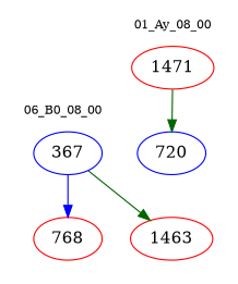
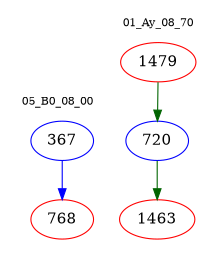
  digraph {
    node [color=red]
    edge [color=darkgreen]
    n1 [color=blue label=720]
    n2 [label=1463]
-   n3 [label=1471]
+   n3 [label=1479]
    n4 [color=blue label=367]
    n5 [label=768]
    subgraph cluster_1 {
      color=white
      fontsize=10
-     label="01_Ay_08_00"
+     label="01_Ay_08_70"
      n1
      n2
      n3
    }
    subgraph cluster_2 {
      color=white
      fontsize=10
-     label="06_B0_08_00"
+     label="05_B0_08_00"
      n4
      n5
    }
-   n4 -> n2
+   n1 -> n2
    n3 -> n1
    n4 -> n5 [color=blue]
  }
